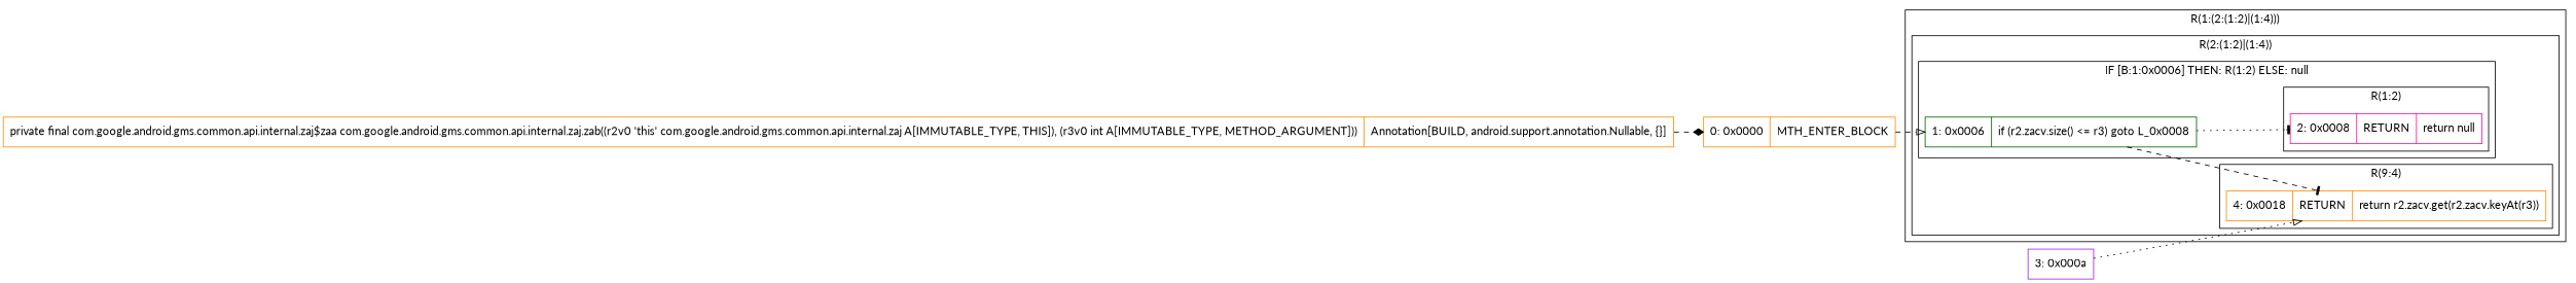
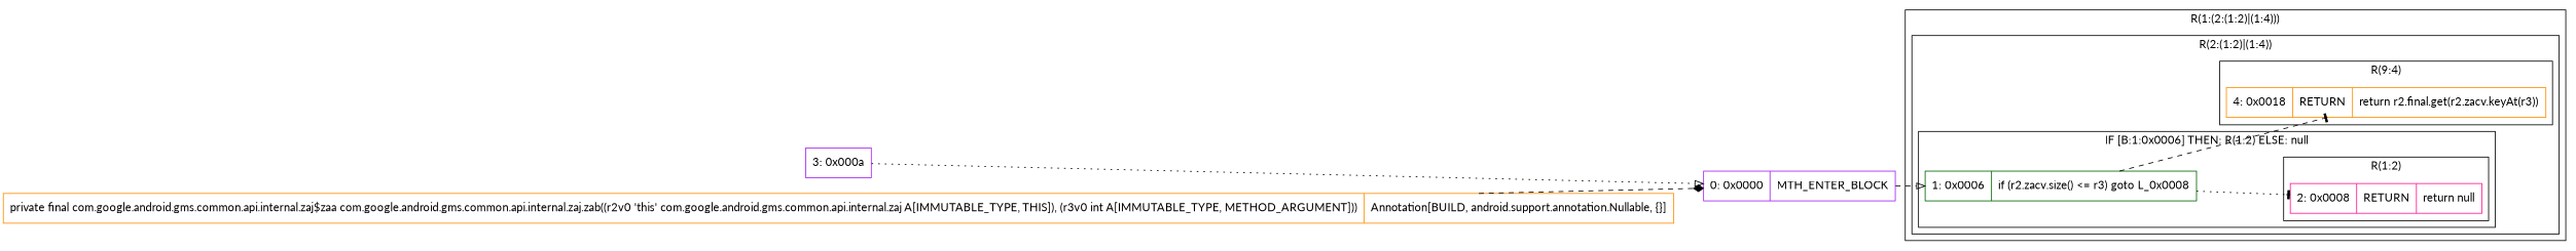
  digraph {
    fontname=Lato
    rankdir=LR
    node [color=darkorange fontname=Lato shape=record]
    edge [arrowhead=tee fontname=Lato style=dashed]
    n1 [color=deeppink label="{2\:\ 0x0008|RETURN\l|return null\l}"]
    n2 [color=darkgreen label="{1\:\ 0x0006|if (r2.zacv.size() \<= r3) goto L_0x0008\l}"]
-   n3 [label="{4\:\ 0x0018|RETURN\l|return r2.zacv.get(r2.zacv.keyAt(r3))\l}"]
+   n3 [label="{4\:\ 0x0018|RETURN\l|return r2.final.get(r2.zacv.keyAt(r3))\l}"]
    n4 [color=purple label="{3\:\ 0x000a}"]
-   n5 [label="{0\:\ 0x0000|MTH_ENTER_BLOCK\l}"]
+   n5 [color=purple label="{0\:\ 0x0000|MTH_ENTER_BLOCK\l}"]
    n6 [label="{private final com.google.android.gms.common.api.internal.zaj$zaa com.google.android.gms.common.api.internal.zaj.zab((r2v0 'this' com.google.android.gms.common.api.internal.zaj A[IMMUTABLE_TYPE, THIS]), (r3v0 int A[IMMUTABLE_TYPE, METHOD_ARGUMENT]))  | Annotation[BUILD, android.support.annotation.Nullable, \{\}]\l}"]
    subgraph cluster_1 {
      label="R(1:(2:(1:2)|(1:4)))"
      subgraph cluster_2 {
        label="R(2:(1:2)|(1:4))"
        subgraph cluster_3 {
          label="IF [B:1:0x0006] THEN: R(1:2) ELSE: null"
          n2
          subgraph cluster_4 {
            label="R(1:2)"
            n1
          }
        }
        subgraph cluster_5 {
          label="R(9:4)"
          n3
        }
      }
    }
    n2 -> n1 [style=dotted]
    n2 -> n3
-   n4 -> n3 [arrowhead=onormal style=dotted]
+   n4 -> n5 [arrowhead=onormal style=dotted]
    n5 -> n2 [arrowhead=onormal]
    n6 -> n5 [arrowhead=diamond]
  }
